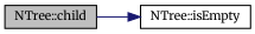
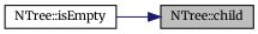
  digraph {
    rankdir=LR
    fontname=Merriweather
    node [color=black fontname=Merriweather fontsize=10 shape=record style=filled]
    n1 [fillcolor=grey75 fontcolor=black height=0.2 label="NTree::child" width=0.4]
    n2 [fillcolor=white height=0.2 label="NTree::isEmpty" width=0.4]
-   n1 -> n2 [color=midnightblue fontname=Merriweather fontsize=10 labelfontname=Helvetica labelfontsize=10 style=solid]
+   n2 -> n1 [color=midnightblue fontname=Merriweather fontsize=10 labelfontname=Helvetica labelfontsize=10 style=solid]
  }
